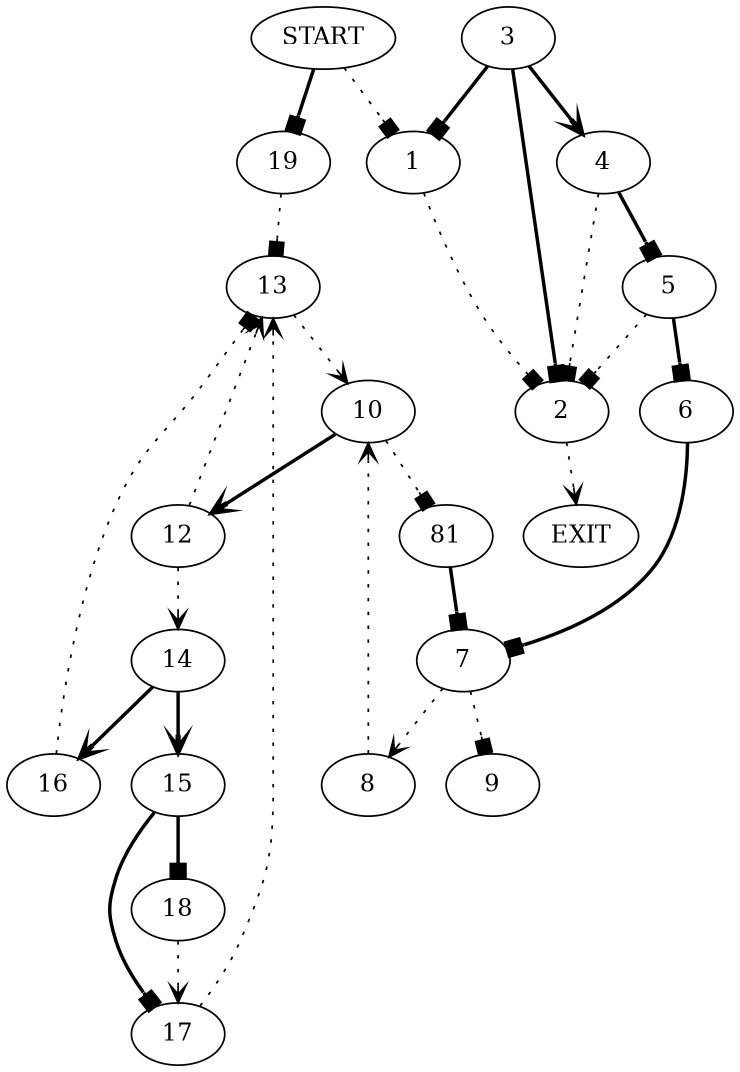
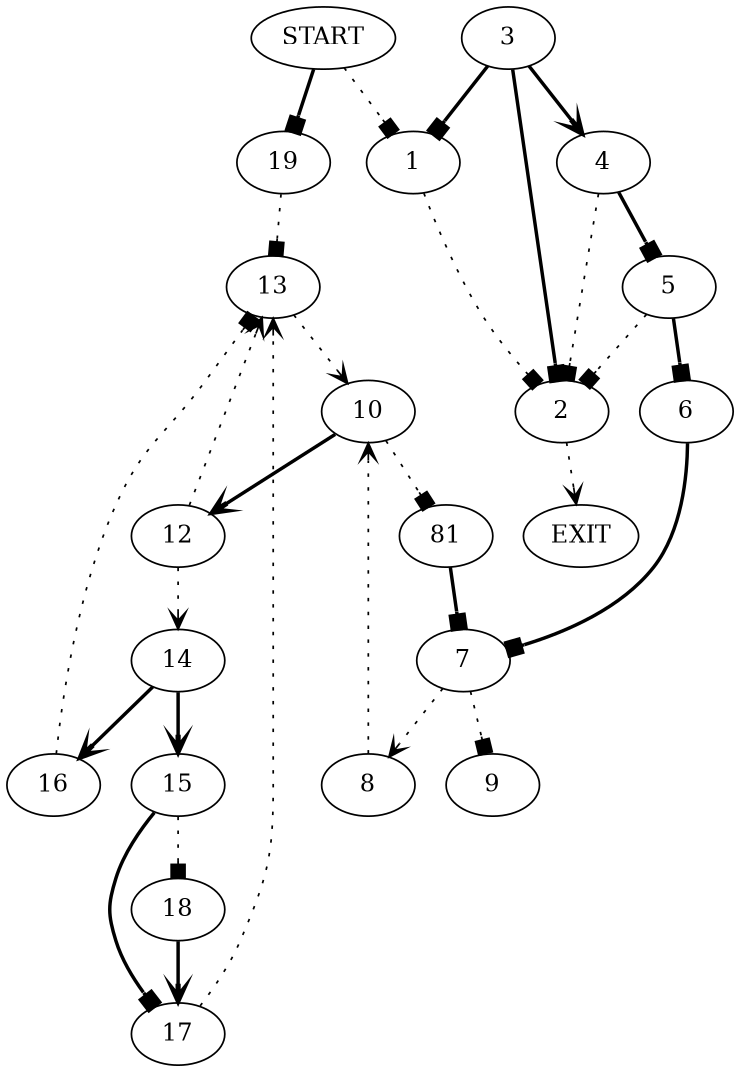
  digraph {
    edge [arrowhead=box style=dotted]
    n1 [label=START]
    1
    19
    2
    13
    n6 [label=EXIT]
    3
    4
    5
    6
    7
    8
    9
    10
    n15 [label=81]
    12
    14
    15
    16
    17
    18
    n1 -> 1
    n1 -> 19 [style=bold]
    1 -> 2
    19 -> 13
    2 -> n6 [arrowhead=vee]
    13 -> 10 [arrowhead=vee]
    3 -> 1 [style=bold]
    3 -> 2 [style=bold]
    3 -> 4 [arrowhead=vee style=bold]
    4 -> 2
    4 -> 5 [style=bold]
    5 -> 2
    5 -> 6 [style=bold]
    6 -> 7 [style=bold]
    7 -> 8 [arrowhead=vee]
    7 -> 9
    8 -> 10 [arrowhead=vee]
    10 -> n15
    10 -> 12 [arrowhead=vee style=bold]
    n15 -> 7 [style=bold]
    12 -> 13 [arrowhead=vee]
    12 -> 14 [arrowhead=vee]
    14 -> 15 [arrowhead=vee style=bold]
    14 -> 16 [arrowhead=vee style=bold]
    15 -> 17 [style=bold]
-   15 -> 18 [style=bold]
+   15 -> 18
    16 -> 13
    17 -> 13 [arrowhead=vee]
-   18 -> 17 [arrowhead=vee]
+   18 -> 17 [arrowhead=vee style=bold]
  }
